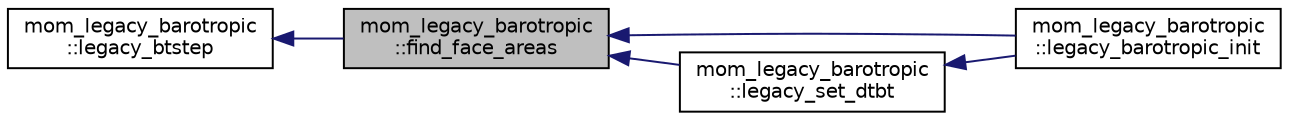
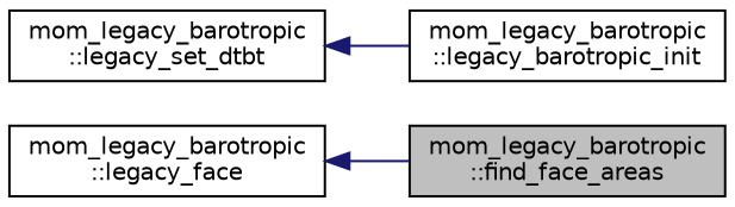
  digraph {
    rankdir=LR
    node [color=black fillcolor=white fontname=Helvetica fontsize=10 shape=record style=filled]
    edge [color=midnightblue dir=back fontname=Helvetica fontsize=10 labelfontname=Helvetica labelfontsize=10 style=solid]
    n1 [fillcolor=grey75 fontcolor=black height=0.2 label="mom_legacy_barotropic\l::find_face_areas" width=0.4]
    n2 [height=0.2 label="mom_legacy_barotropic\l::legacy_barotropic_init" width=0.4]
    n3 [height=0.2 label="mom_legacy_barotropic\l::legacy_set_dtbt" width=0.4]
-   n4 [height=0.2 label="mom_legacy_barotropic\l::legacy_btstep" width=0.4]
-   n1 -> n2
-   n1 -> n3
+   n4 [height=0.2 label="mom_legacy_barotropic\l::legacy_face" width=0.4]
    n3 -> n2
    n4 -> n1
  }
